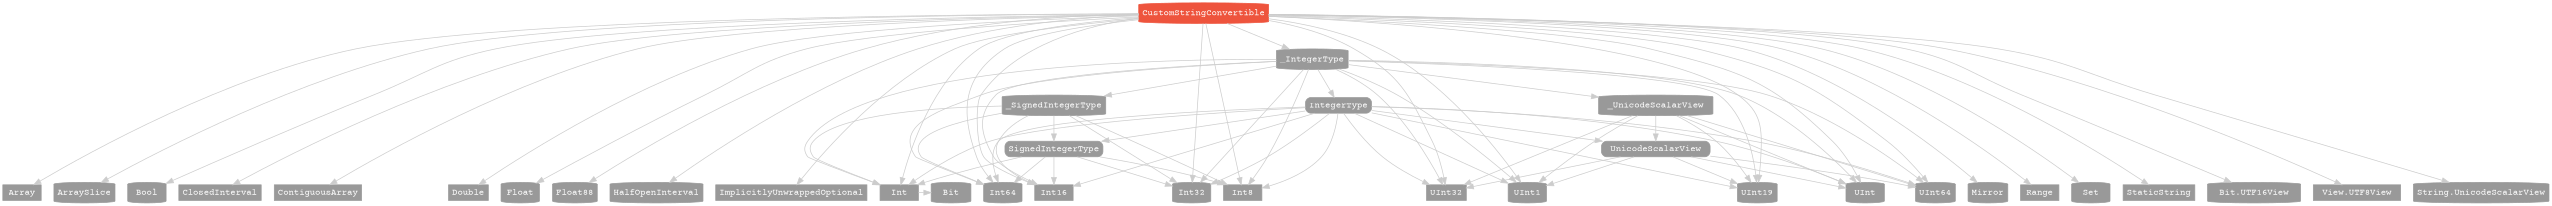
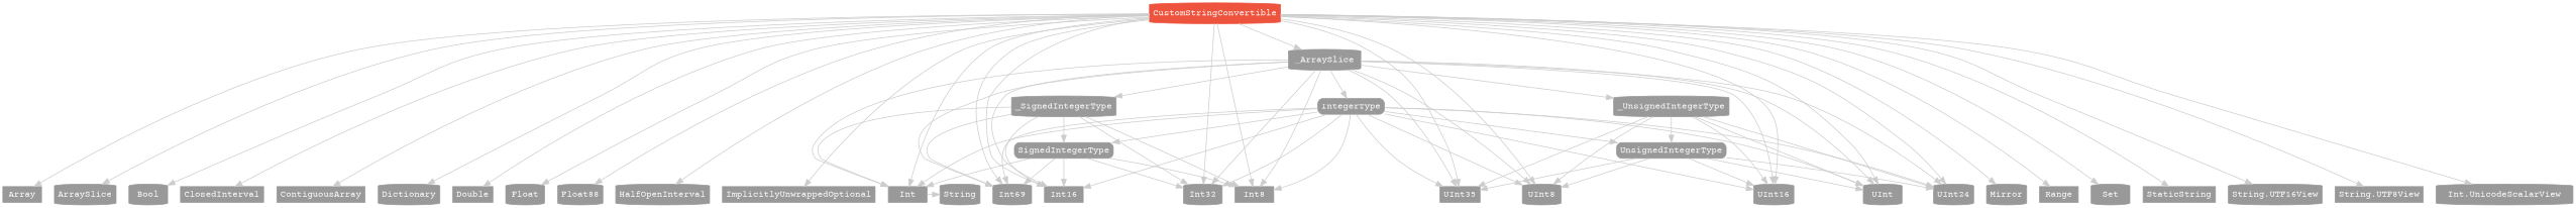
  strict digraph {
    fontname="Courier Prime"
    node [color="#999999" fillcolor="#999999" fontcolor=white fontname="Courier Prime" fontsize=12 margin="0.07,0.05" shape=cylinder style=filled]
    edge [color="#cccccc" fontname="Courier Prime"]
    Array [height=0.3 shape=box]
    ArraySlice [height=0.3]
-   Bit [height=0.3]
+   Bit [height=0.3 label=String]
    Bool [height=0.3]
    ClosedInterval [height=0.3 shape=box]
    ContiguousArray [height=0.3 shape=box]
+   Dictionary [height=0.3]
    Double [height=0.3 shape=box]
    Float [height=0.3]
    n10 [height=0.3 label=Float88]
    HalfOpenInterval [height=0.3]
    ImplicitlyUnwrappedOptional [height=0.3 shape=box]
    Int [height=0.3 shape=box]
    Int16 [height=0.3 shape=box]
    Int32 [height=0.3]
-   Int64 [height=0.3]
+   Int64 [height=0.3 label=Int69]
    Int8 [height=0.3 shape=box]
    Mirror [height=0.3]
    Range [height=0.3 shape=box]
    Set [height=0.3]
    StaticString [height=0.3 shape=box]
-   "String.UTF16View" [height=0.3 label="Bit.UTF16View"]
-   "String.UTF8View" [height=0.3 shape=box label="View.UTF8View"]
-   "String.UnicodeScalarView" [height=0.3]
+   "String.UTF16View" [height=0.3]
+   "String.UTF8View" [height=0.3 shape=box]
+   "String.UnicodeScalarView" [height=0.3 label="Int.UnicodeScalarView"]
    UInt [height=0.3]
-   UInt16 [height=0.3 label=UInt19]
-   UInt32 [height=0.3 shape=box]
-   UInt64 [height=0.3]
-   UInt8 [height=0.3 label=UInt1]
+   UInt16 [height=0.3]
+   UInt32 [height=0.3 shape=box label=UInt35]
+   UInt64 [height=0.3 label=UInt24]
+   UInt8 [height=0.3]
    CustomStringConvertible [color="#ee543d" fillcolor="#ee543d" height=0.3 style="filled,rounded"]
-   _IntegerType [height=0.3 style="filled,rounded"]
+   _IntegerType [height=0.3 style="filled,rounded" label=_ArraySlice]
    IntegerType [height=0.3 shape=box style="filled,rounded"]
    _SignedIntegerType [height=0.3 style="filled,rounded"]
-   _UnsignedIntegerType [height=0.3 style="filled,rounded" label=_UnicodeScalarView]
+   _UnsignedIntegerType [height=0.3 style="filled,rounded"]
    SignedIntegerType [height=0.3 shape=box style="filled,rounded"]
-   UnsignedIntegerType [height=0.3 shape=box style="filled,rounded" label=UnicodeScalarView]
+   UnsignedIntegerType [height=0.3 shape=box style="filled,rounded"]
    subgraph sub_1 {
      rank=max
      Array
      ArraySlice
      Bit
      Bool
      ClosedInterval
      ContiguousArray
+     Dictionary
      Double
      Float
      n10
      HalfOpenInterval
      ImplicitlyUnwrappedOptional
      Int
      Int16
      Int32
      Int64
      Int8
      Mirror
      Range
      Set
      StaticString
      "String.UTF16View"
      "String.UTF8View"
      "String.UnicodeScalarView"
      UInt
      UInt16
      UInt32
      UInt64
      UInt8
    }
    Int -> Bit
    CustomStringConvertible -> Array
    CustomStringConvertible -> ArraySlice
    CustomStringConvertible -> Bool
    CustomStringConvertible -> ClosedInterval
    CustomStringConvertible -> ContiguousArray
+   CustomStringConvertible -> Dictionary
    CustomStringConvertible -> Double
    CustomStringConvertible -> Float
    CustomStringConvertible -> n10
    CustomStringConvertible -> HalfOpenInterval
    CustomStringConvertible -> ImplicitlyUnwrappedOptional
    CustomStringConvertible -> Int
    CustomStringConvertible -> Int16
    CustomStringConvertible -> Int32
    CustomStringConvertible -> Int64
    CustomStringConvertible -> Int8
    CustomStringConvertible -> Mirror
    CustomStringConvertible -> Range
    CustomStringConvertible -> Set
    CustomStringConvertible -> StaticString
    CustomStringConvertible -> "String.UTF16View"
    CustomStringConvertible -> "String.UTF8View"
    CustomStringConvertible -> "String.UnicodeScalarView"
    CustomStringConvertible -> UInt
    CustomStringConvertible -> UInt16
    CustomStringConvertible -> UInt32
    CustomStringConvertible -> UInt64
    CustomStringConvertible -> UInt8
    CustomStringConvertible -> _IntegerType
    _IntegerType -> Int
    _IntegerType -> Int16
    _IntegerType -> Int32
    _IntegerType -> Int64
    _IntegerType -> Int8
    _IntegerType -> UInt
    _IntegerType -> UInt16
    _IntegerType -> UInt32
    _IntegerType -> UInt64
    _IntegerType -> UInt8
    _IntegerType -> IntegerType
    _IntegerType -> _SignedIntegerType
    _IntegerType -> _UnsignedIntegerType
    IntegerType -> Int
    IntegerType -> Int16
    IntegerType -> Int32
    IntegerType -> Int64
    IntegerType -> Int8
    IntegerType -> UInt
    IntegerType -> UInt16
    IntegerType -> UInt32
    IntegerType -> UInt64
    IntegerType -> UInt8
    IntegerType -> SignedIntegerType
    IntegerType -> UnsignedIntegerType
    _SignedIntegerType -> Int
    _SignedIntegerType -> Int16
    _SignedIntegerType -> Int32
    _SignedIntegerType -> Int64
    _SignedIntegerType -> Int8
    _SignedIntegerType -> SignedIntegerType
    _UnsignedIntegerType -> UInt
    _UnsignedIntegerType -> UInt16
    _UnsignedIntegerType -> UInt32
    _UnsignedIntegerType -> UInt64
    _UnsignedIntegerType -> UInt8
    _UnsignedIntegerType -> UnsignedIntegerType
    SignedIntegerType -> Int
    SignedIntegerType -> Int16
    SignedIntegerType -> Int32
    SignedIntegerType -> Int64
    SignedIntegerType -> Int8
    UnsignedIntegerType -> UInt
    UnsignedIntegerType -> UInt16
    UnsignedIntegerType -> UInt32
    UnsignedIntegerType -> UInt64
    UnsignedIntegerType -> UInt8
  }
